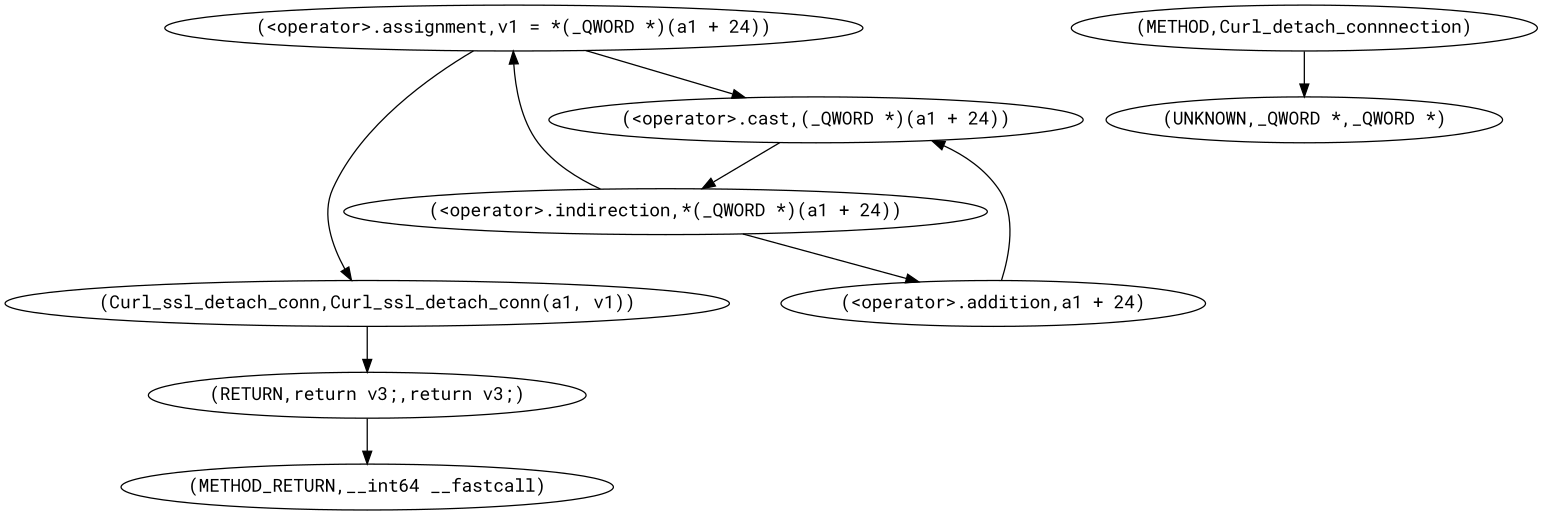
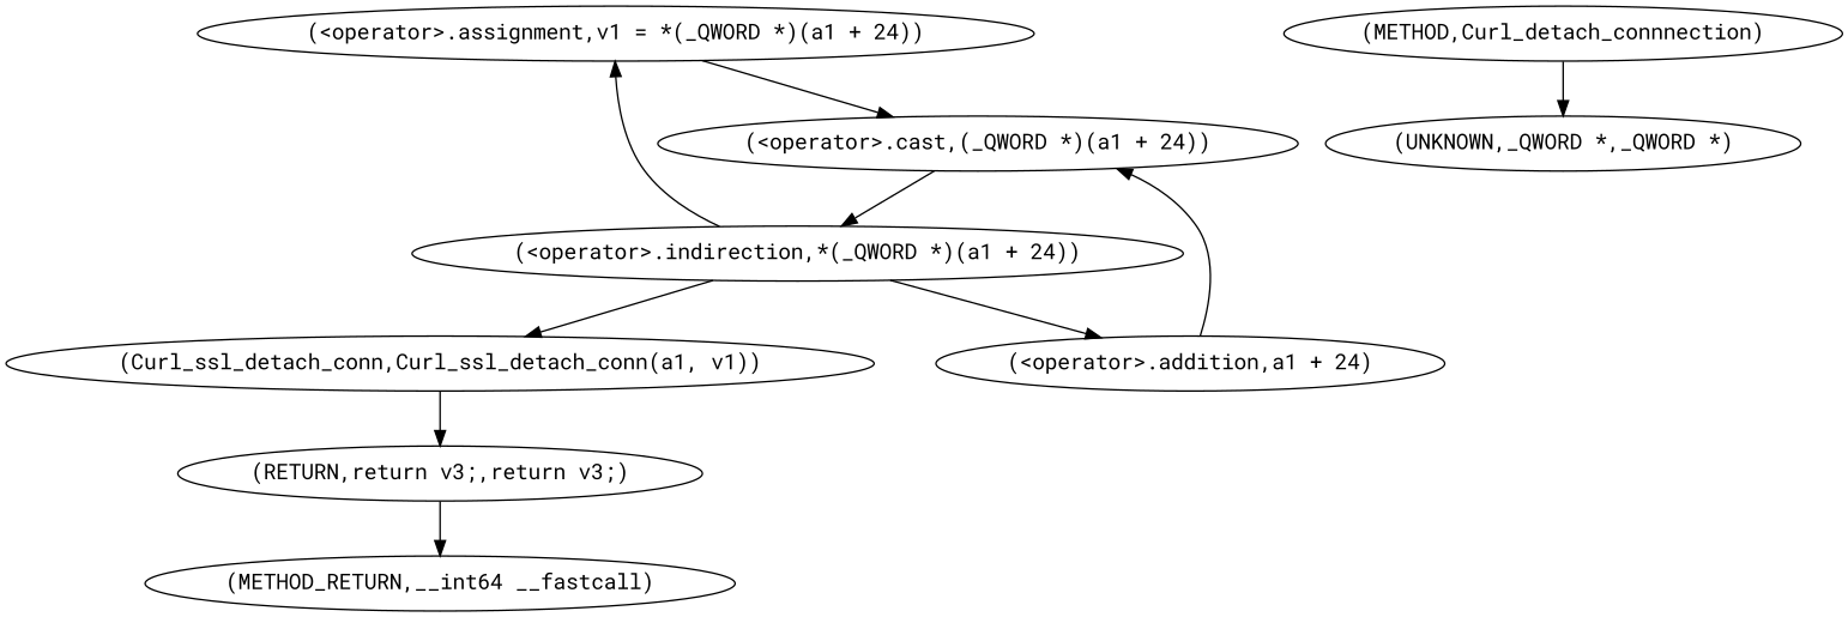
  digraph {
    fontname="Roboto Mono"
    node [fontname="Roboto Mono"]
    edge [fontname="Roboto Mono"]
    n1 [label="(<operator>.assignment,v1 = *(_QWORD *)(a1 + 24))"]
    n2 [label="(Curl_ssl_detach_conn,Curl_ssl_detach_conn(a1, v1))"]
    n3 [label="(<operator>.cast,(_QWORD *)(a1 + 24))"]
    n4 [label="(RETURN,return v3;,return v3;)"]
    n5 [label="(METHOD_RETURN,__int64 __fastcall)"]
    n6 [label="(<operator>.indirection,*(_QWORD *)(a1 + 24))"]
    n7 [label="(<operator>.addition,a1 + 24)"]
    n8 [label="(UNKNOWN,_QWORD *,_QWORD *)"]
    n9 [label="(METHOD,Curl_detach_connnection)"]
-   n1 -> n2
+   n6 -> n2
    n1 -> n3
    n2 -> n4
    n3 -> n6
    n4 -> n5
    n6 -> n1
    n6 -> n7
    n7 -> n3
    n9 -> n8
  }
